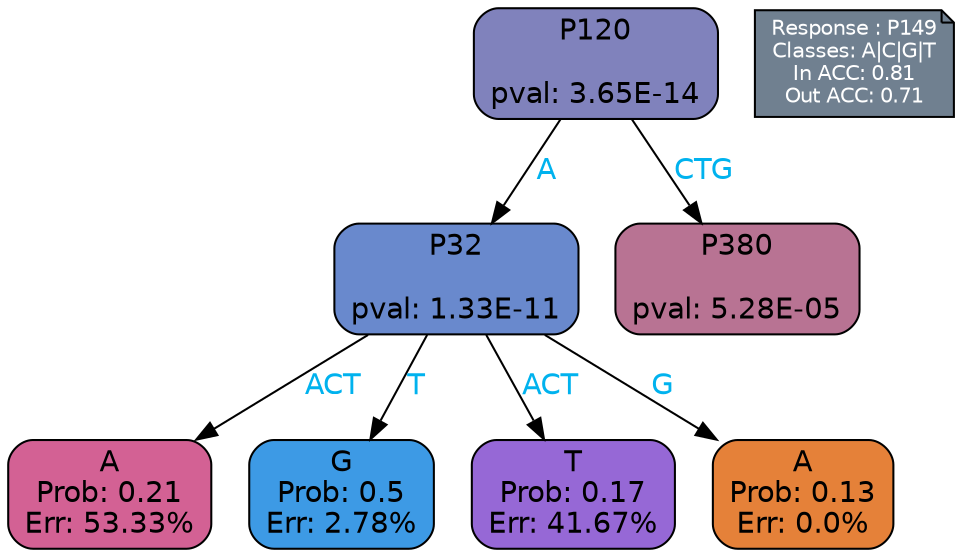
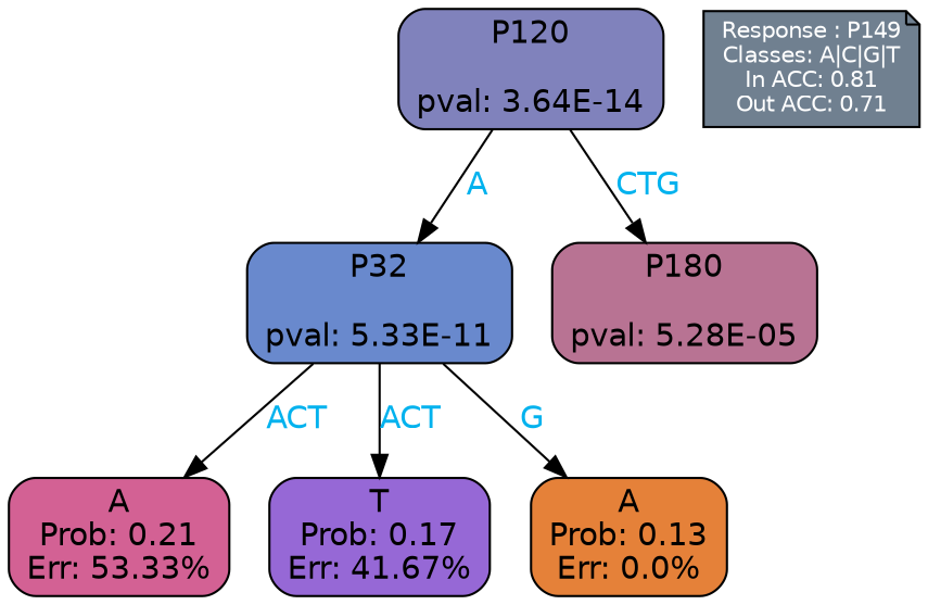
  digraph {
    ranksep=equally
    splines=polylines
    node [color=black fontname=helvetica shape=box style="filled, rounded"]
    edge [fontcolor=deepskyblue2 fontname=helvetica]
    n1 [fillcolor="#d36194" label="A\nProb: 0.21\nErr: 53.33%"]
-   n2 [fillcolor="#3d9ae5" label="G\nProb: 0.5\nErr: 2.78%"]
    n3 [fillcolor="#9668d6" label="T\nProb: 0.17\nErr: 41.67%"]
    n4 [fillcolor="#e58139" label="A\nProb: 0.13\nErr: 0.0%"]
    n5 [align=left fillcolor=slategray fontcolor=white fontsize=10 label="Response : P149\nClasses: A|C|G|T\nIn ACC: 0.81\nOut ACC: 0.71\n" shape=note style=filled]
-   n6 [fillcolor="#8082bc" label="P120\n\npval: 3.65E-14"]
-   n7 [fillcolor="#6989cd" label="P32\n\npval: 1.33E-11"]
-   n8 [fillcolor="#b87393" label="P380\n\npval: 5.28E-05"]
+   n6 [fillcolor="#8082bc" label="P120\n\npval: 3.64E-14"]
+   n7 [fillcolor="#6989cd" label="P32\n\npval: 5.33E-11"]
+   n8 [fillcolor="#b87393" label="P180\n\npval: 5.28E-05"]
    subgraph sub_1 {
      rank=same
      n1
-     n2
      n3
      n4
    }
    subgraph sub_2 {
      rank=same
      n5
      n6
    }
    n6 -> n7 [label=A]
    n6 -> n8 [label=CTG]
    n7 -> n1 [label=ACT]
-   n7 -> n2 [label=T]
    n7 -> n3 [label=ACT]
    n7 -> n4 [label=G]
  }
